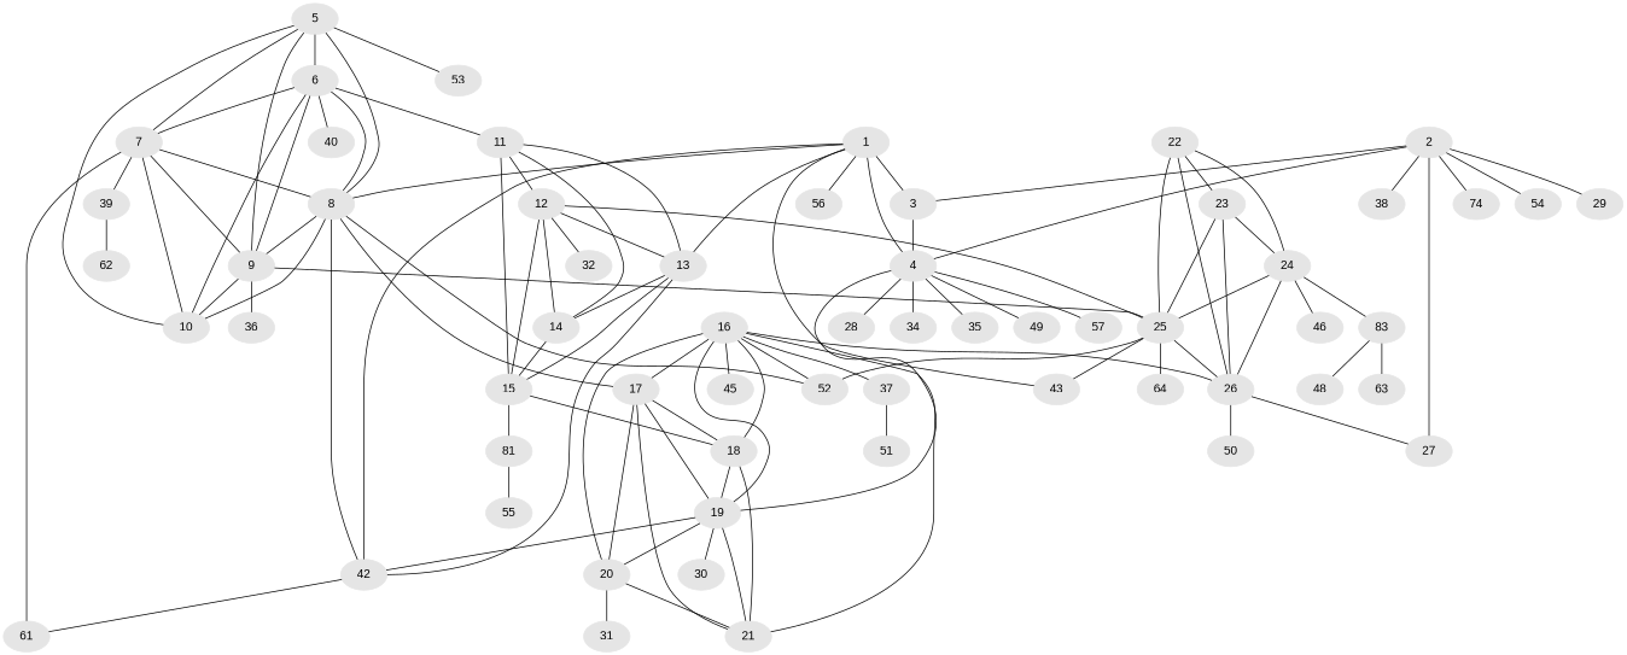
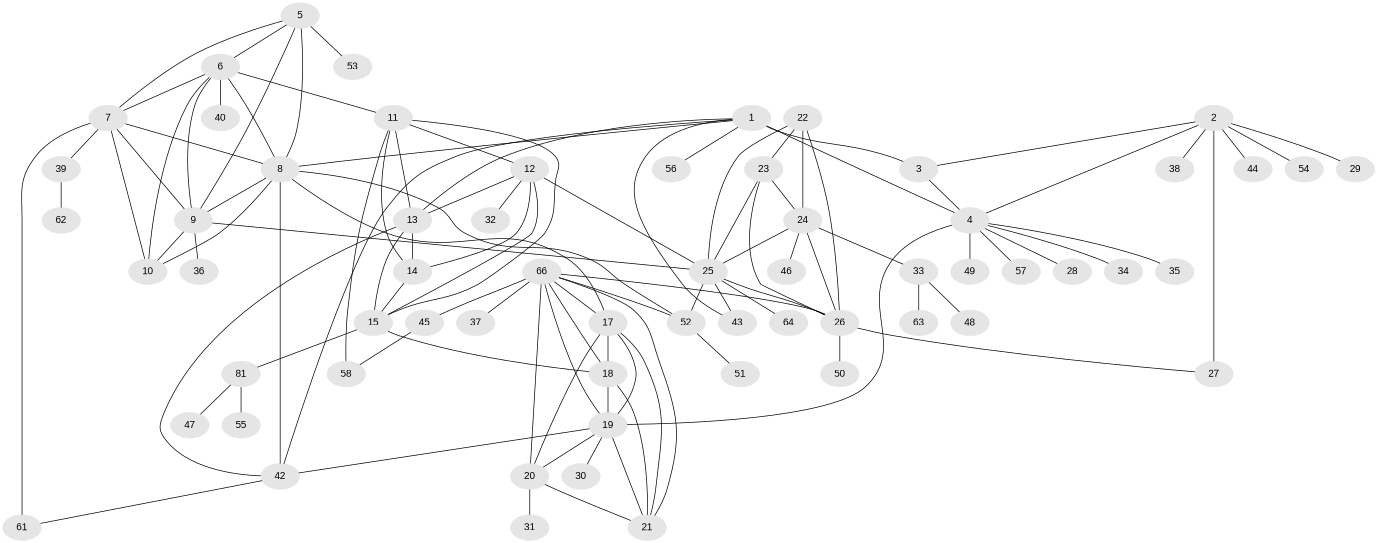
  graph {
    fontname="Liberation Sans"
    node [color=gray90 fontname="Liberation Sans" style=filled]
    edge [fontname="Liberation Sans" weight=1.0]
    1
    3
    4
    8
    13
    42
    43
    56
    2
    27
    29
    38
-   44 [label=74]
+   44
    54
    19
    28
    34
    35
    49
    57
    9
    10
    17
    52
    14
    15
    61
    20
    21
    30
    25
    26
    n33 [label=64]
    5
    6
    7
    53
    11
    40
    39
    36
    12
+   58
    62
    18
    32
    n47 [label=81]
+   47
    55
-   16
+   16 [label=66]
    37
    45
    31
    50
    51
    22
    23
    24
-   33 [label=83]
+   33
    46
    48
    63
    1 -- 3 [weight=4.0]
    1 -- 4 [weight=3.0]
    1 -- 8
    1 -- 13
    1 -- 42
    1 -- 43
    1 -- 56
    3 -- 4
    4 -- 19
    4 -- 28
    4 -- 34
    4 -- 35
    4 -- 49
    4 -- 57
    8 -- 42
    8 -- 9
    8 -- 10
    8 -- 17
    8 -- 52 [weight=3.0]
    13 -- 42
    13 -- 14
    13 -- 15 [weight=2.0]
    42 -- 61
    2 -- 3
    2 -- 4
    2 -- 27 [weight=6.0]
    2 -- 29
    2 -- 38
    2 -- 44
    2 -- 54
    19 -- 42
    19 -- 20
    19 -- 21
    19 -- 30
    9 -- 10
    9 -- 25
    9 -- 36 [weight=2.0]
    17 -- 19
    17 -- 20
    17 -- 21
    17 -- 18
    14 -- 15 [weight=6.0]
    15 -- 18
    15 -- n47
    20 -- 21
    20 -- 31
    25 -- 43
    25 -- 52
    25 -- 26 [weight=2.0]
    25 -- n33
    26 -- 27 [weight=2.0]
    26 -- 50 [weight=3.0]
    5 -- 8
    5 -- 9
-   5 -- 10
    5 -- 6
    5 -- 7
    5 -- 53 [weight=2.0]
    6 -- 8
    6 -- 9
    6 -- 10
    6 -- 7
    6 -- 11
    6 -- 40
    7 -- 8
    7 -- 9
    7 -- 10
    7 -- 61 [weight=2.0]
    7 -- 39
    11 -- 13
    11 -- 14
    11 -- 15 [weight=2.0]
    11 -- 12
+   11 -- 58 [weight=2.0]
    39 -- 62
    12 -- 13
    12 -- 14
    12 -- 15 [weight=2.0]
    12 -- 25
    12 -- 32
    18 -- 19
    18 -- 21
+   n47 -- 47
    n47 -- 55
    16 -- 19
    16 -- 17
    16 -- 52
    16 -- 20
    16 -- 21
    16 -- 26
    16 -- 18
    16 -- 37
    16 -- 45
-   37 -- 51
+   52 -- 51
+   45 -- 58
    22 -- 25 [weight=2.0]
    22 -- 26
    22 -- 23
    22 -- 24
    23 -- 25 [weight=2.0]
    23 -- 26
    23 -- 24
    24 -- 25 [weight=2.0]
    24 -- 26
    24 -- 33
    24 -- 46
    33 -- 48
    33 -- 63
  }
